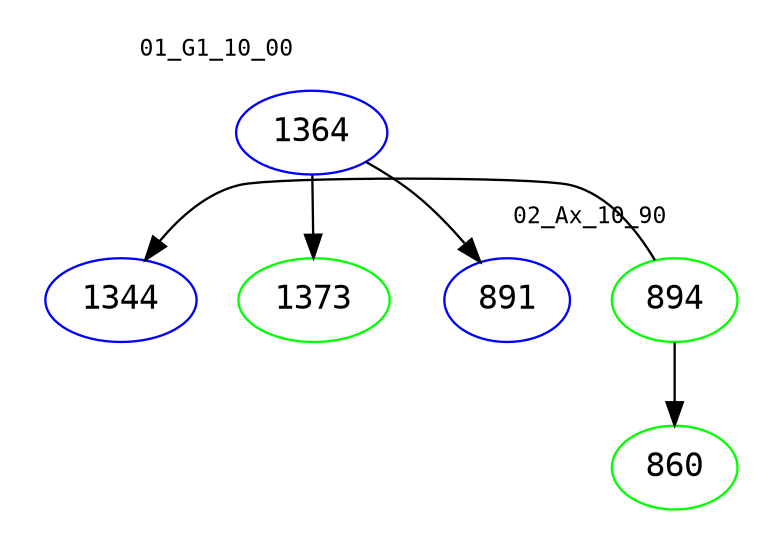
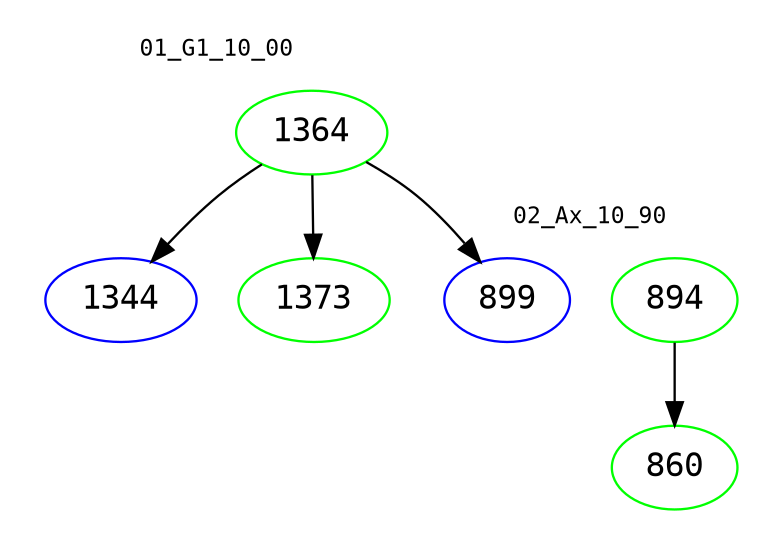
  digraph {
    fontname="DejaVu Sans Mono"
    node [color=green fontname="DejaVu Sans Mono"]
    edge [color=black fontname="DejaVu Sans Mono"]
    n1 [label=894]
    n2 [label=860]
-   n3 [color=blue label=891]
-   n4 [color=blue label=1364]
+   n3 [color=blue label=899]
+   n4 [label=1364]
    n5 [color=blue label=1344]
    n6 [label=1373]
    subgraph cluster_1 {
      color=white
      fontsize=10
      label="02_Ax_10_90"
      n1
      n2
      n3
    }
    subgraph cluster_2 {
      color=white
      fontsize=10
      label="01_G1_10_00"
      n4
      n5
      n6
    }
    n1 -> n2
    n4 -> n3
-   n1 -> n5
+   n4 -> n5
    n4 -> n6
  }
